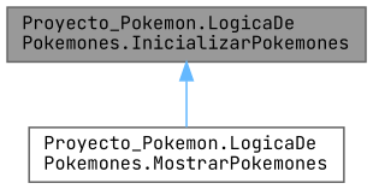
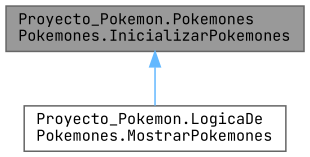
  digraph {
    rankdir=TB
    fontname="JetBrains Mono"
    node [fontname="JetBrains Mono" fontsize=10 shape=box style=filled]
-   n1 [color=gray40 fillcolor=grey60 fontcolor=black height=0.2 label="Proyecto_Pokemon.LogicaDe\lPokemones.InicializarPokemones" width=0.4]
+   n1 [color=gray40 fillcolor=grey60 fontcolor=black height=0.2 label="Proyecto_Pokemon.Pokemones\lPokemones.InicializarPokemones" width=0.4]
    n2 [color=grey40 fillcolor=white height=0.2 label="Proyecto_Pokemon.LogicaDe\lPokemones.MostrarPokemones" width=0.4]
    n1 -> n2 [color=steelblue1 dir=back fontname="JetBrains Mono" fontsize=10 labelfontname=Helvetica labelfontsize=10 style=solid]
  }
